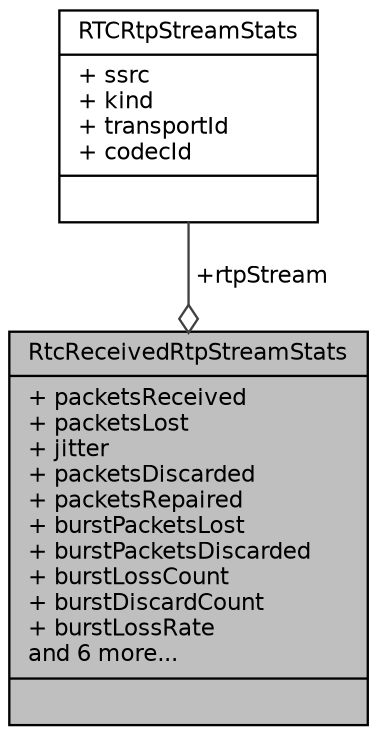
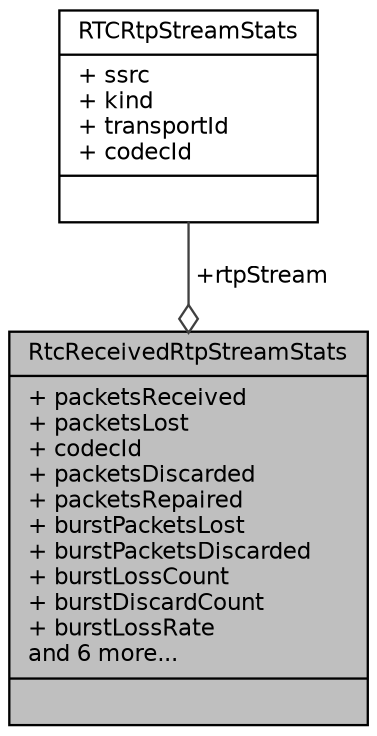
  digraph {
    node [color=black fontname=Helvetica fontsize=10 shape=record style=filled]
-   n1 [fillcolor=grey75 fontcolor=black height=0.2 label="{RtcReceivedRtpStreamStats\n|+ packetsReceived\l+ packetsLost\l+ jitter\l+ packetsDiscarded\l+ packetsRepaired\l+ burstPacketsLost\l+ burstPacketsDiscarded\l+ burstLossCount\l+ burstDiscardCount\l+ burstLossRate\land 6 more...\l|}" width=0.4]
+   n1 [fillcolor=grey75 fontcolor=black height=0.2 label="{RtcReceivedRtpStreamStats\n|+ packetsReceived\l+ packetsLost\l+ codecId\l+ packetsDiscarded\l+ packetsRepaired\l+ burstPacketsLost\l+ burstPacketsDiscarded\l+ burstLossCount\l+ burstDiscardCount\l+ burstLossRate\land 6 more...\l|}" width=0.4]
    n2 [fillcolor=white height=0.2 label="{RTCRtpStreamStats\n|+ ssrc\l+ kind\l+ transportId\l+ codecId\l|}" width=0.4]
    n2 -> n1 [arrowhead=odiamond color=grey25 fontname=Helvetica fontsize=10 label=" +rtpStream" labelfontname=Helvetica labelfontsize=10 style=solid]
  }
